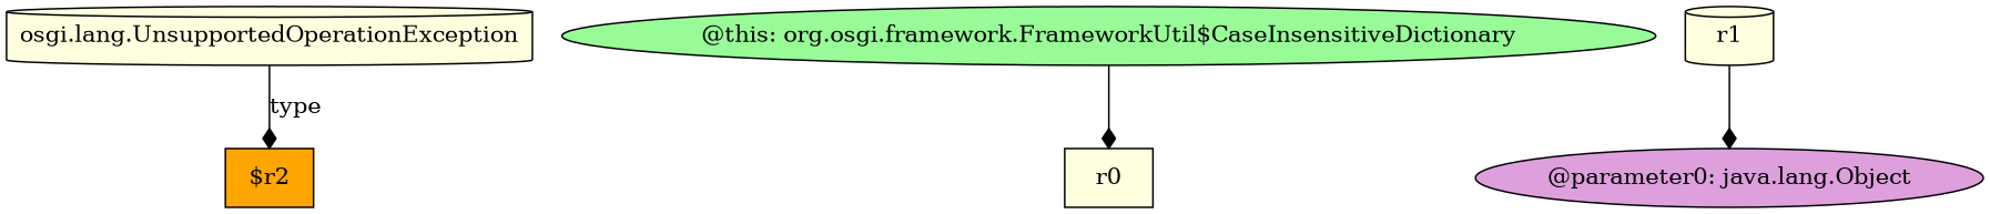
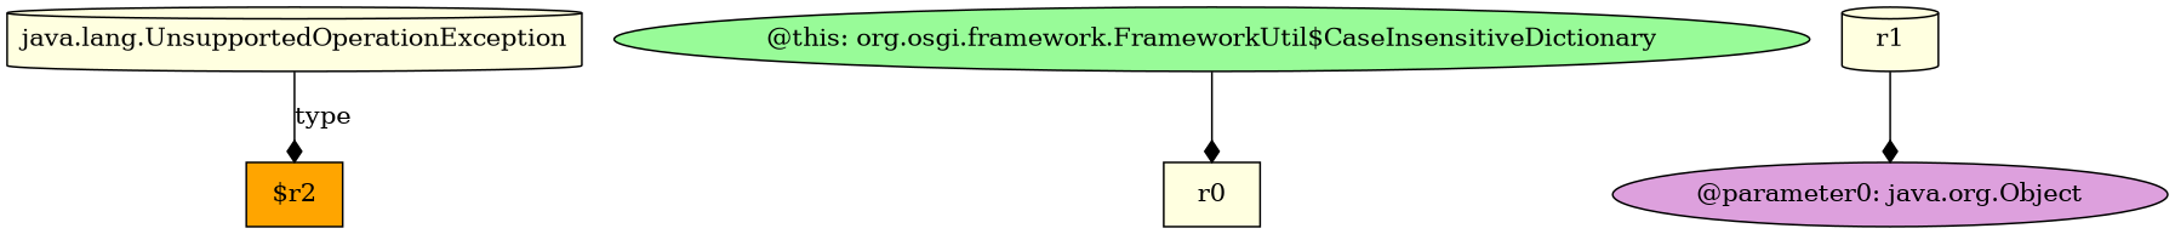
  digraph {
    node [fillcolor=lightyellow shape=cylinder style=filled]
    edge [arrowhead=diamond]
-   n1 [label="osgi.lang.UnsupportedOperationException"]
+   n1 [label="java.lang.UnsupportedOperationException"]
    n2 [fillcolor=orange label="$r2" shape=box]
    n3 [fillcolor=palegreen label="@this: org.osgi.framework.FrameworkUtil$CaseInsensitiveDictionary" shape=ellipse]
    n4 [label=r0 shape=box]
-   n5 [fillcolor=plum label="@parameter0: java.lang.Object" shape=ellipse]
+   n5 [fillcolor=plum label="@parameter0: java.org.Object" shape=ellipse]
    n6 [label=r1]
    n1 -> n2 [label=type]
    n3 -> n4
    n6 -> n5
  }
